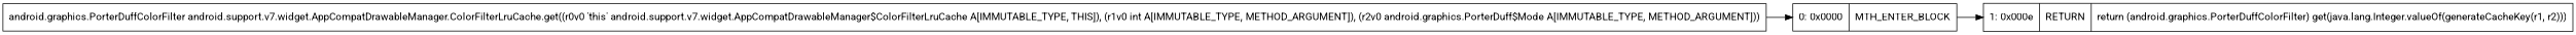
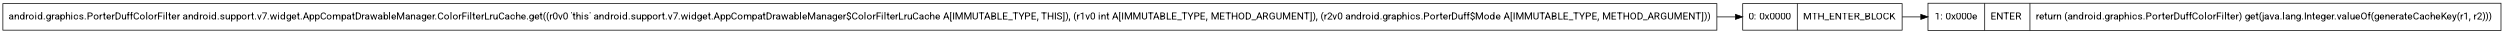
  digraph {
    rankdir=LR
    fontname=Roboto
    node [shape=record fontname=Roboto]
    edge [fontname=Roboto]
    n1 [label="{0\:\ 0x0000|MTH_ENTER_BLOCK\l}"]
-   n2 [label="{1\:\ 0x000e|RETURN\l|return (android.graphics.PorterDuffColorFilter) get(java.lang.Integer.valueOf(generateCacheKey(r1, r2)))\l}"]
+   n2 [label="{1\:\ 0x000e|ENTER\l|return (android.graphics.PorterDuffColorFilter) get(java.lang.Integer.valueOf(generateCacheKey(r1, r2)))\l}"]
    n3 [label="{android.graphics.PorterDuffColorFilter android.support.v7.widget.AppCompatDrawableManager.ColorFilterLruCache.get((r0v0 'this' android.support.v7.widget.AppCompatDrawableManager$ColorFilterLruCache A[IMMUTABLE_TYPE, THIS]), (r1v0 int A[IMMUTABLE_TYPE, METHOD_ARGUMENT]), (r2v0 android.graphics.PorterDuff$Mode A[IMMUTABLE_TYPE, METHOD_ARGUMENT])) }"]
    n1 -> n2
    n3 -> n1
  }
